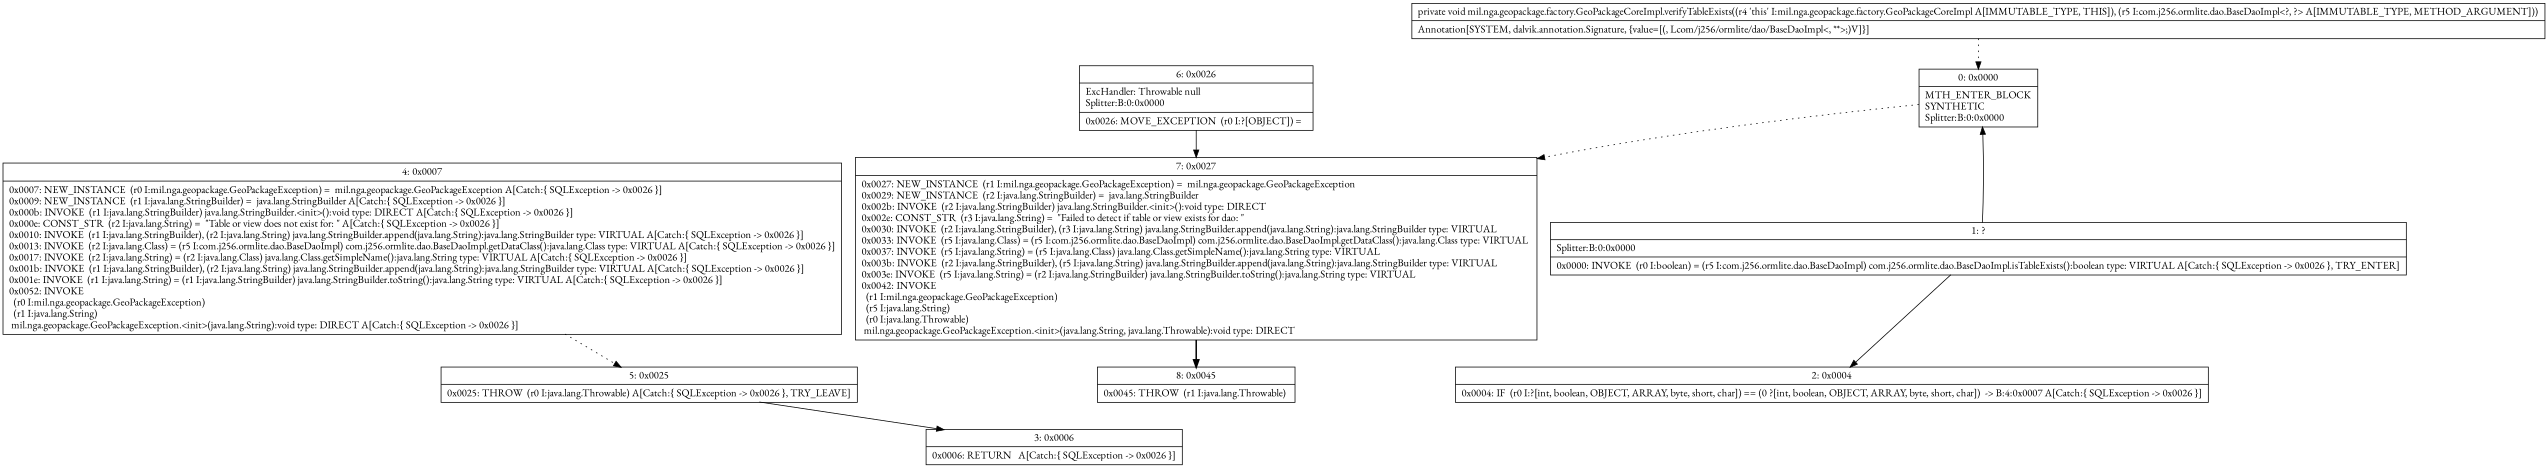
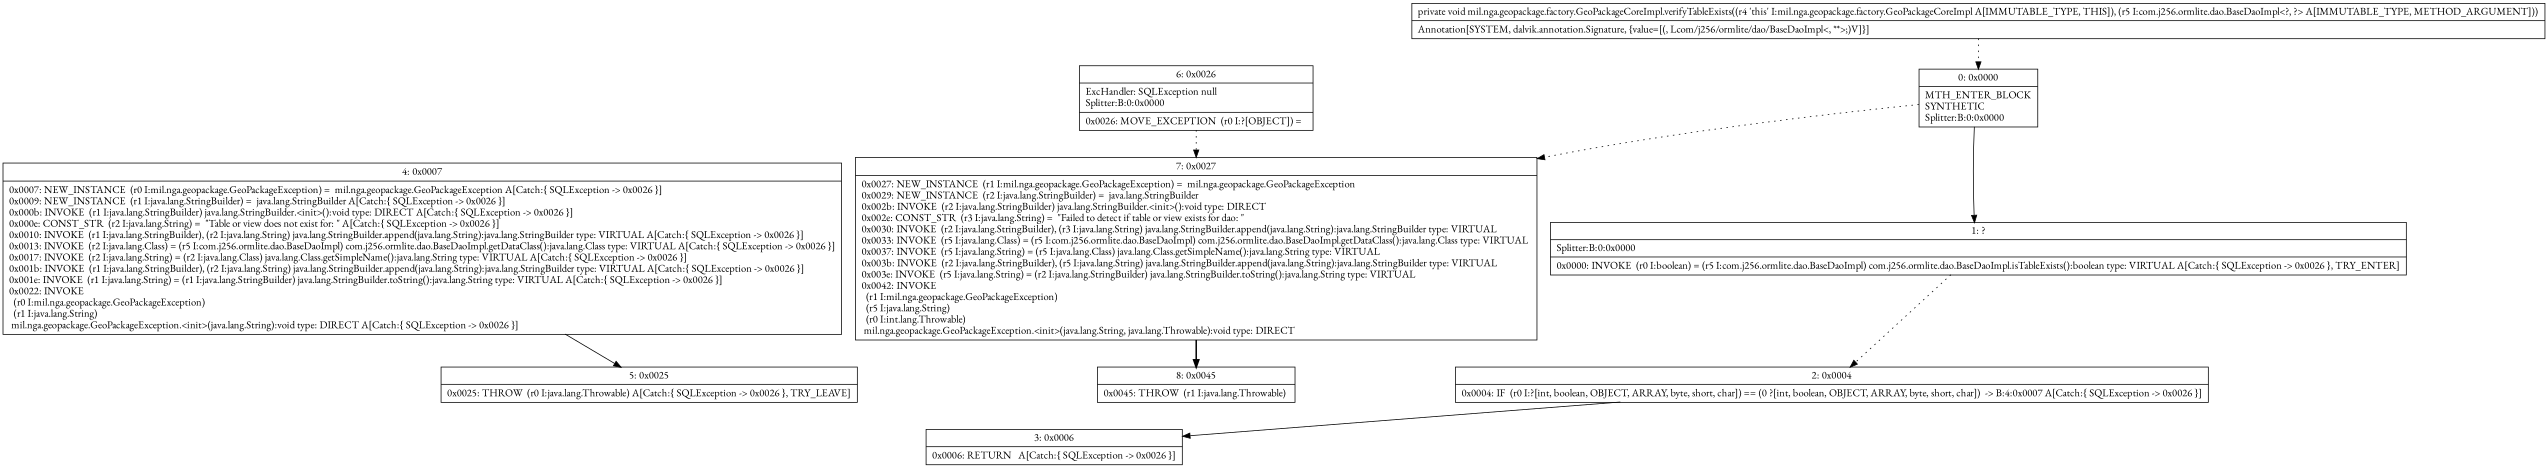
  digraph {
    fontname="EB Garamond"
    node [fontname="EB Garamond" shape=record]
    edge [fontname="EB Garamond" style=dotted]
    n1 [label="{0\:\ 0x0000|MTH_ENTER_BLOCK\lSYNTHETIC\lSplitter:B:0:0x0000\l}"]
    n2 [label="{1\:\ ?|Splitter:B:0:0x0000\l|0x0000: INVOKE  (r0 I:boolean) = (r5 I:com.j256.ormlite.dao.BaseDaoImpl) com.j256.ormlite.dao.BaseDaoImpl.isTableExists():boolean type: VIRTUAL A[Catch:\{ SQLException \-\> 0x0026 \}, TRY_ENTER]\l}"]
-   n3 [label="{7\:\ 0x0027|0x0027: NEW_INSTANCE  (r1 I:mil.nga.geopackage.GeoPackageException) =  mil.nga.geopackage.GeoPackageException \l0x0029: NEW_INSTANCE  (r2 I:java.lang.StringBuilder) =  java.lang.StringBuilder \l0x002b: INVOKE  (r2 I:java.lang.StringBuilder) java.lang.StringBuilder.\<init\>():void type: DIRECT \l0x002e: CONST_STR  (r3 I:java.lang.String) =  \"Failed to detect if table or view exists for dao: \" \l0x0030: INVOKE  (r2 I:java.lang.StringBuilder), (r3 I:java.lang.String) java.lang.StringBuilder.append(java.lang.String):java.lang.StringBuilder type: VIRTUAL \l0x0033: INVOKE  (r5 I:java.lang.Class) = (r5 I:com.j256.ormlite.dao.BaseDaoImpl) com.j256.ormlite.dao.BaseDaoImpl.getDataClass():java.lang.Class type: VIRTUAL \l0x0037: INVOKE  (r5 I:java.lang.String) = (r5 I:java.lang.Class) java.lang.Class.getSimpleName():java.lang.String type: VIRTUAL \l0x003b: INVOKE  (r2 I:java.lang.StringBuilder), (r5 I:java.lang.String) java.lang.StringBuilder.append(java.lang.String):java.lang.StringBuilder type: VIRTUAL \l0x003e: INVOKE  (r5 I:java.lang.String) = (r2 I:java.lang.StringBuilder) java.lang.StringBuilder.toString():java.lang.String type: VIRTUAL \l0x0042: INVOKE  \l  (r1 I:mil.nga.geopackage.GeoPackageException)\l  (r5 I:java.lang.String)\l  (r0 I:java.lang.Throwable)\l mil.nga.geopackage.GeoPackageException.\<init\>(java.lang.String, java.lang.Throwable):void type: DIRECT \l}"]
+   n3 [label="{7\:\ 0x0027|0x0027: NEW_INSTANCE  (r1 I:mil.nga.geopackage.GeoPackageException) =  mil.nga.geopackage.GeoPackageException \l0x0029: NEW_INSTANCE  (r2 I:java.lang.StringBuilder) =  java.lang.StringBuilder \l0x002b: INVOKE  (r2 I:java.lang.StringBuilder) java.lang.StringBuilder.\<init\>():void type: DIRECT \l0x002e: CONST_STR  (r3 I:java.lang.String) =  \"Failed to detect if table or view exists for dao: \" \l0x0030: INVOKE  (r2 I:java.lang.StringBuilder), (r3 I:java.lang.String) java.lang.StringBuilder.append(java.lang.String):java.lang.StringBuilder type: VIRTUAL \l0x0033: INVOKE  (r5 I:java.lang.Class) = (r5 I:com.j256.ormlite.dao.BaseDaoImpl) com.j256.ormlite.dao.BaseDaoImpl.getDataClass():java.lang.Class type: VIRTUAL \l0x0037: INVOKE  (r5 I:java.lang.String) = (r5 I:java.lang.Class) java.lang.Class.getSimpleName():java.lang.String type: VIRTUAL \l0x003b: INVOKE  (r2 I:java.lang.StringBuilder), (r5 I:java.lang.String) java.lang.StringBuilder.append(java.lang.String):java.lang.StringBuilder type: VIRTUAL \l0x003e: INVOKE  (r5 I:java.lang.String) = (r2 I:java.lang.StringBuilder) java.lang.StringBuilder.toString():java.lang.String type: VIRTUAL \l0x0042: INVOKE  \l  (r1 I:mil.nga.geopackage.GeoPackageException)\l  (r5 I:java.lang.String)\l  (r0 I:int.lang.Throwable)\l mil.nga.geopackage.GeoPackageException.\<init\>(java.lang.String, java.lang.Throwable):void type: DIRECT \l}"]
    n4 [label="{2\:\ 0x0004|0x0004: IF  (r0 I:?[int, boolean, OBJECT, ARRAY, byte, short, char]) == (0 ?[int, boolean, OBJECT, ARRAY, byte, short, char])  \-\> B:4:0x0007 A[Catch:\{ SQLException \-\> 0x0026 \}]\l}"]
-   n5 [label="{6\:\ 0x0026|ExcHandler: Throwable null\lSplitter:B:0:0x0000\l|0x0026: MOVE_EXCEPTION  (r0 I:?[OBJECT]) =  \l}"]
+   n5 [label="{6\:\ 0x0026|ExcHandler: SQLException null\lSplitter:B:0:0x0000\l|0x0026: MOVE_EXCEPTION  (r0 I:?[OBJECT]) =  \l}"]
    n6 [label="{3\:\ 0x0006|0x0006: RETURN   A[Catch:\{ SQLException \-\> 0x0026 \}]\l}"]
-   n7 [label="{4\:\ 0x0007|0x0007: NEW_INSTANCE  (r0 I:mil.nga.geopackage.GeoPackageException) =  mil.nga.geopackage.GeoPackageException A[Catch:\{ SQLException \-\> 0x0026 \}]\l0x0009: NEW_INSTANCE  (r1 I:java.lang.StringBuilder) =  java.lang.StringBuilder A[Catch:\{ SQLException \-\> 0x0026 \}]\l0x000b: INVOKE  (r1 I:java.lang.StringBuilder) java.lang.StringBuilder.\<init\>():void type: DIRECT A[Catch:\{ SQLException \-\> 0x0026 \}]\l0x000e: CONST_STR  (r2 I:java.lang.String) =  \"Table or view does not exist for: \" A[Catch:\{ SQLException \-\> 0x0026 \}]\l0x0010: INVOKE  (r1 I:java.lang.StringBuilder), (r2 I:java.lang.String) java.lang.StringBuilder.append(java.lang.String):java.lang.StringBuilder type: VIRTUAL A[Catch:\{ SQLException \-\> 0x0026 \}]\l0x0013: INVOKE  (r2 I:java.lang.Class) = (r5 I:com.j256.ormlite.dao.BaseDaoImpl) com.j256.ormlite.dao.BaseDaoImpl.getDataClass():java.lang.Class type: VIRTUAL A[Catch:\{ SQLException \-\> 0x0026 \}]\l0x0017: INVOKE  (r2 I:java.lang.String) = (r2 I:java.lang.Class) java.lang.Class.getSimpleName():java.lang.String type: VIRTUAL A[Catch:\{ SQLException \-\> 0x0026 \}]\l0x001b: INVOKE  (r1 I:java.lang.StringBuilder), (r2 I:java.lang.String) java.lang.StringBuilder.append(java.lang.String):java.lang.StringBuilder type: VIRTUAL A[Catch:\{ SQLException \-\> 0x0026 \}]\l0x001e: INVOKE  (r1 I:java.lang.String) = (r1 I:java.lang.StringBuilder) java.lang.StringBuilder.toString():java.lang.String type: VIRTUAL A[Catch:\{ SQLException \-\> 0x0026 \}]\l0x0052: INVOKE  \l  (r0 I:mil.nga.geopackage.GeoPackageException)\l  (r1 I:java.lang.String)\l mil.nga.geopackage.GeoPackageException.\<init\>(java.lang.String):void type: DIRECT A[Catch:\{ SQLException \-\> 0x0026 \}]\l}"]
+   n7 [label="{4\:\ 0x0007|0x0007: NEW_INSTANCE  (r0 I:mil.nga.geopackage.GeoPackageException) =  mil.nga.geopackage.GeoPackageException A[Catch:\{ SQLException \-\> 0x0026 \}]\l0x0009: NEW_INSTANCE  (r1 I:java.lang.StringBuilder) =  java.lang.StringBuilder A[Catch:\{ SQLException \-\> 0x0026 \}]\l0x000b: INVOKE  (r1 I:java.lang.StringBuilder) java.lang.StringBuilder.\<init\>():void type: DIRECT A[Catch:\{ SQLException \-\> 0x0026 \}]\l0x000e: CONST_STR  (r2 I:java.lang.String) =  \"Table or view does not exist for: \" A[Catch:\{ SQLException \-\> 0x0026 \}]\l0x0010: INVOKE  (r1 I:java.lang.StringBuilder), (r2 I:java.lang.String) java.lang.StringBuilder.append(java.lang.String):java.lang.StringBuilder type: VIRTUAL A[Catch:\{ SQLException \-\> 0x0026 \}]\l0x0013: INVOKE  (r2 I:java.lang.Class) = (r5 I:com.j256.ormlite.dao.BaseDaoImpl) com.j256.ormlite.dao.BaseDaoImpl.getDataClass():java.lang.Class type: VIRTUAL A[Catch:\{ SQLException \-\> 0x0026 \}]\l0x0017: INVOKE  (r2 I:java.lang.String) = (r2 I:java.lang.Class) java.lang.Class.getSimpleName():java.lang.String type: VIRTUAL A[Catch:\{ SQLException \-\> 0x0026 \}]\l0x001b: INVOKE  (r1 I:java.lang.StringBuilder), (r2 I:java.lang.String) java.lang.StringBuilder.append(java.lang.String):java.lang.StringBuilder type: VIRTUAL A[Catch:\{ SQLException \-\> 0x0026 \}]\l0x001e: INVOKE  (r1 I:java.lang.String) = (r1 I:java.lang.StringBuilder) java.lang.StringBuilder.toString():java.lang.String type: VIRTUAL A[Catch:\{ SQLException \-\> 0x0026 \}]\l0x0022: INVOKE  \l  (r0 I:mil.nga.geopackage.GeoPackageException)\l  (r1 I:java.lang.String)\l mil.nga.geopackage.GeoPackageException.\<init\>(java.lang.String):void type: DIRECT A[Catch:\{ SQLException \-\> 0x0026 \}]\l}"]
    n8 [label="{5\:\ 0x0025|0x0025: THROW  (r0 I:java.lang.Throwable) A[Catch:\{ SQLException \-\> 0x0026 \}, TRY_LEAVE]\l}"]
    n9 [label="{8\:\ 0x0045|0x0045: THROW  (r1 I:java.lang.Throwable) \l}"]
    n10 [label="{private void mil.nga.geopackage.factory.GeoPackageCoreImpl.verifyTableExists((r4 'this' I:mil.nga.geopackage.factory.GeoPackageCoreImpl A[IMMUTABLE_TYPE, THIS]), (r5 I:com.j256.ormlite.dao.BaseDaoImpl\<?, ?\> A[IMMUTABLE_TYPE, METHOD_ARGUMENT]))  | Annotation[SYSTEM, dalvik.annotation.Signature, \{value=[(, Lcom\/j256\/ormlite\/dao\/BaseDaoImpl\<, **\>;)V]\}]\l}"]
-   n2 -> n1 [style=solid]
+   n1 -> n2 [style=solid]
    n1 -> n3
-   n2 -> n4 [style=solid]
+   n2 -> n4
    n3 -> n9 [style=bold]
-   n8 -> n6 [style=solid]
-   n5 -> n3 [style=solid]
-   n7 -> n8
+   n4 -> n6 [style=solid]
+   n5 -> n3
+   n7 -> n8 [style=solid]
    n10 -> n1
  }
